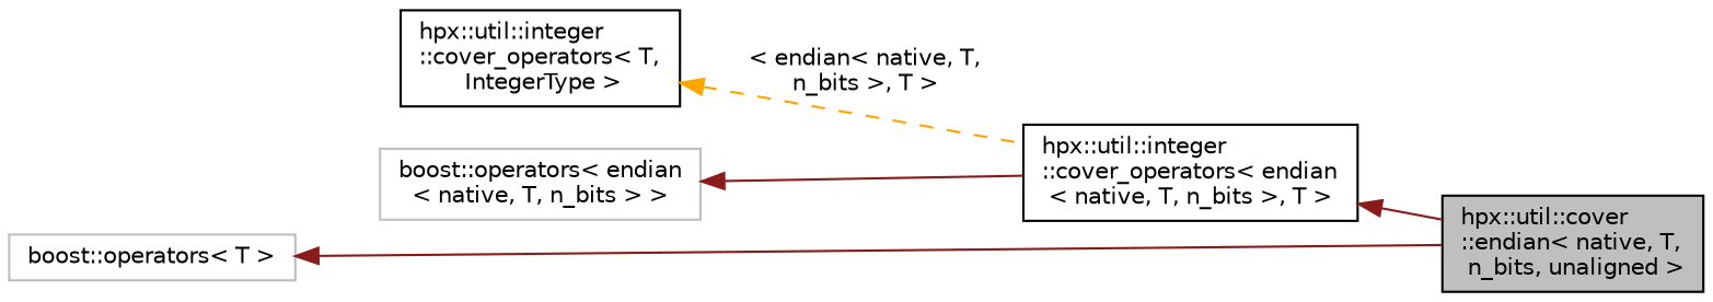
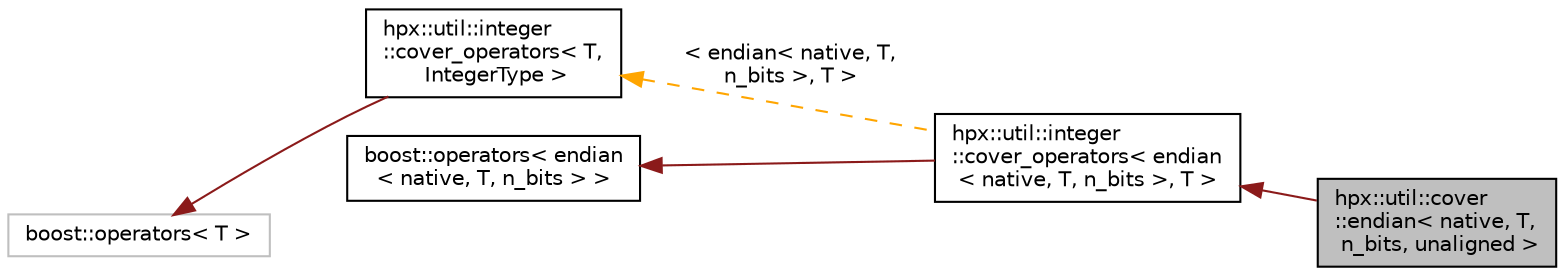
  digraph {
    rankdir=LR
    node [color=black fillcolor=white fontname=Helvetica fontsize=10 shape=record style=filled]
    edge [color=firebrick4 dir=back fontname=Helvetica fontsize=10 labelfontname=Helvetica labelfontsize=10 style=solid]
    n1 [fillcolor=grey75 fontcolor=black height=0.2 label="hpx::util::cover\l::endian\< native, T,\l n_bits, unaligned \>" width=0.4]
    n2 [height=0.2 label="hpx::util::integer\l::cover_operators\< endian\l\< native, T, n_bits \>, T \>" width=0.4]
-   n3 [color=grey75 height=0.2 label="boost::operators\< endian\l\< native, T, n_bits \> \>" width=0.4]
+   n3 [height=0.2 label="boost::operators\< endian\l\< native, T, n_bits \> \>" width=0.4]
    n4 [height=0.2 label="hpx::util::integer\l::cover_operators\< T,\l IntegerType \>" width=0.4]
    n5 [color=grey75 height=0.2 label="boost::operators\< T \>" width=0.4]
    n2 -> n1
    n3 -> n2
    n4 -> n2 [color=orange label=" \< endian\< native, T,\l n_bits \>, T \>" style=dashed]
-   n5 -> n1
+   n5 -> n4
  }
